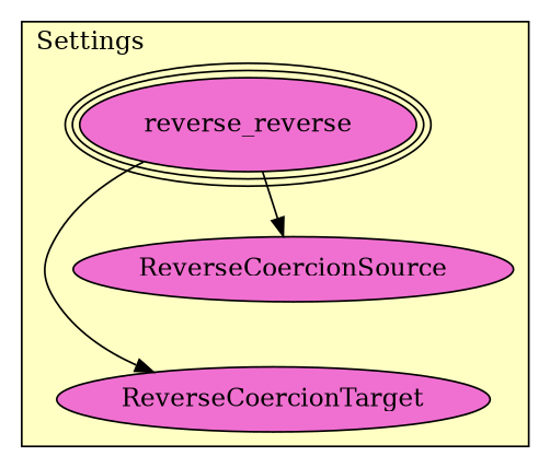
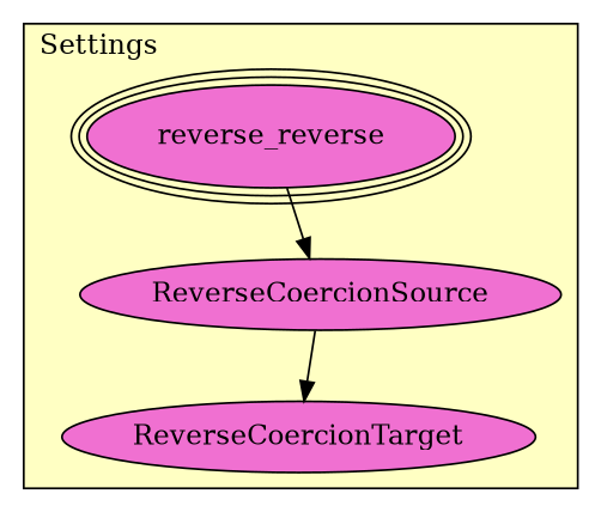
  digraph {
    node [fillcolor="#F070D1" style=filled]
    n1 [label=reverse_reverse peripheries=3]
    n2 [label=ReverseCoercionTarget]
    n3 [label=ReverseCoercionSource]
    subgraph cluster_1 {
      fillcolor="#FFFFC3"
      label=Settings
      labeljust=l
      style=filled
      n1
      n2
      n3
    }
-   n1 -> n2
+   n3 -> n2
    n1 -> n3
  }
